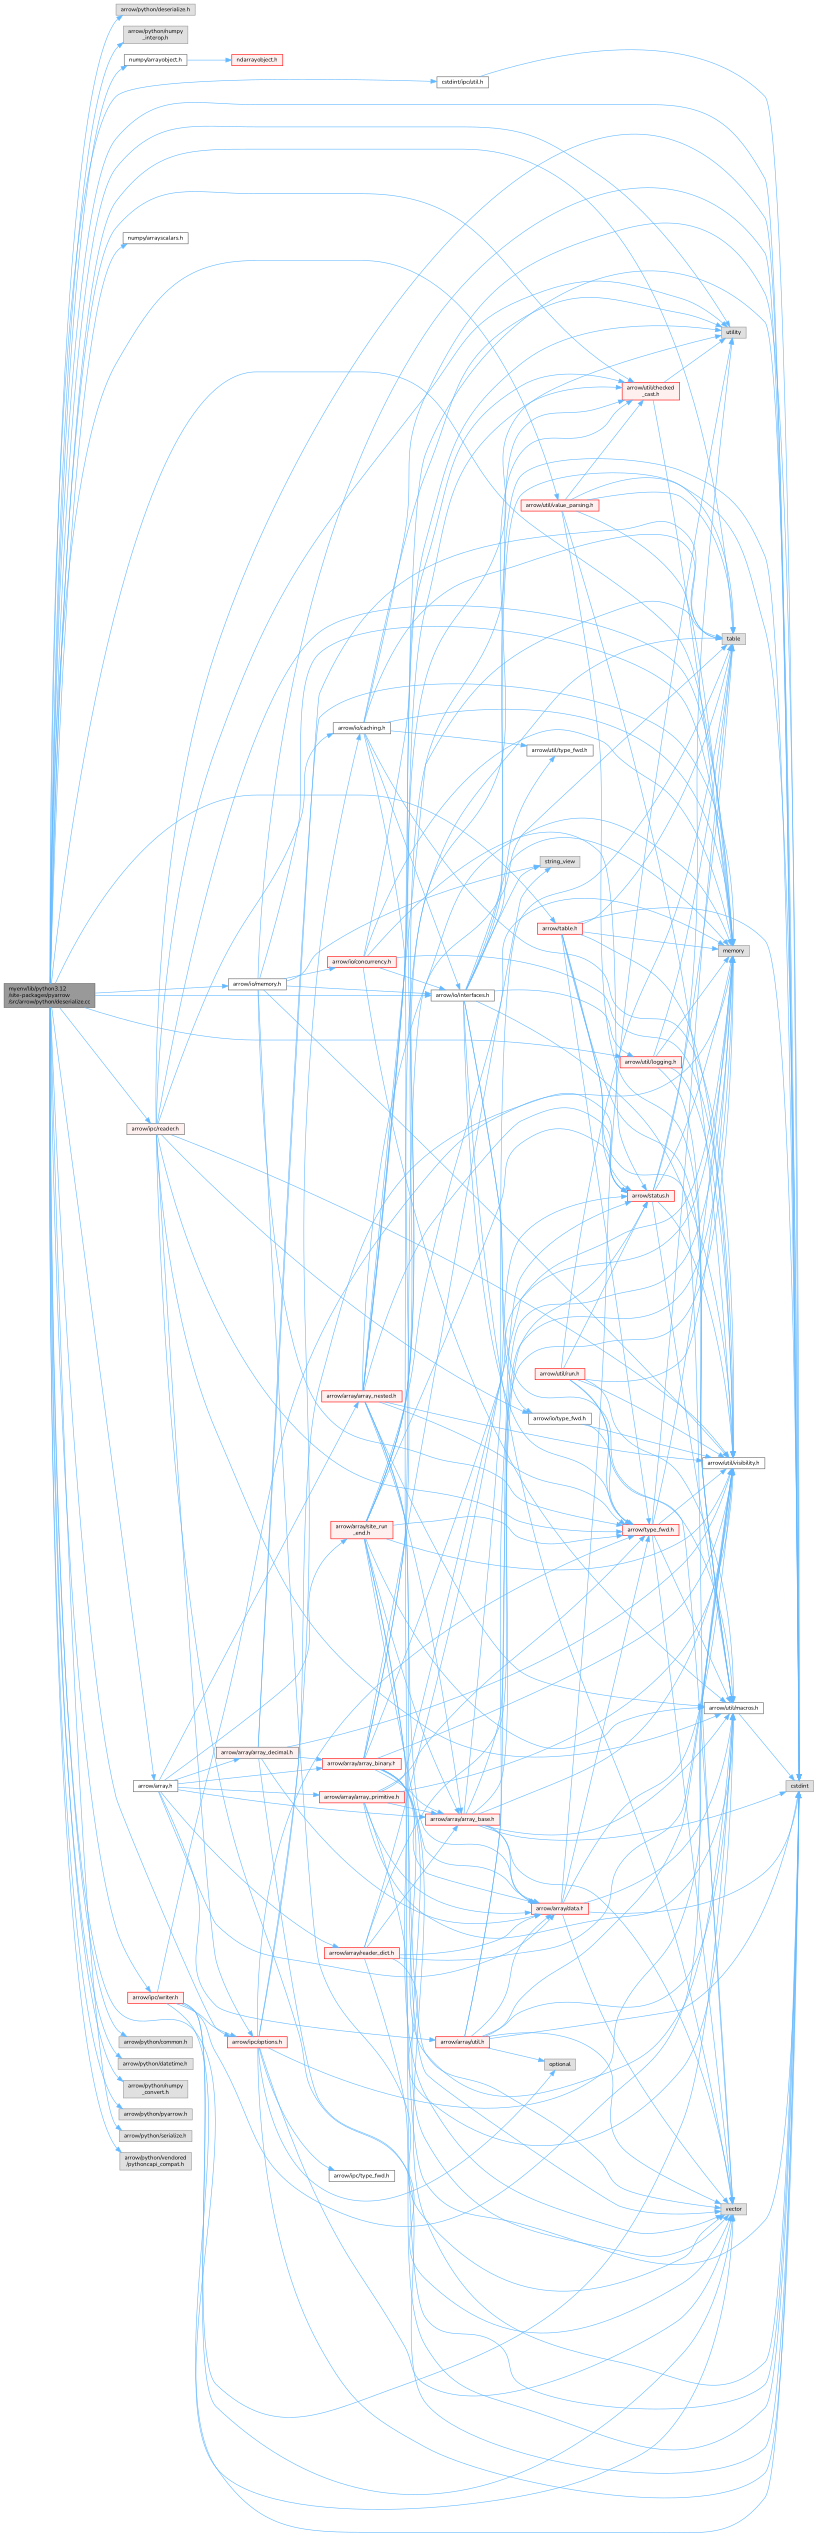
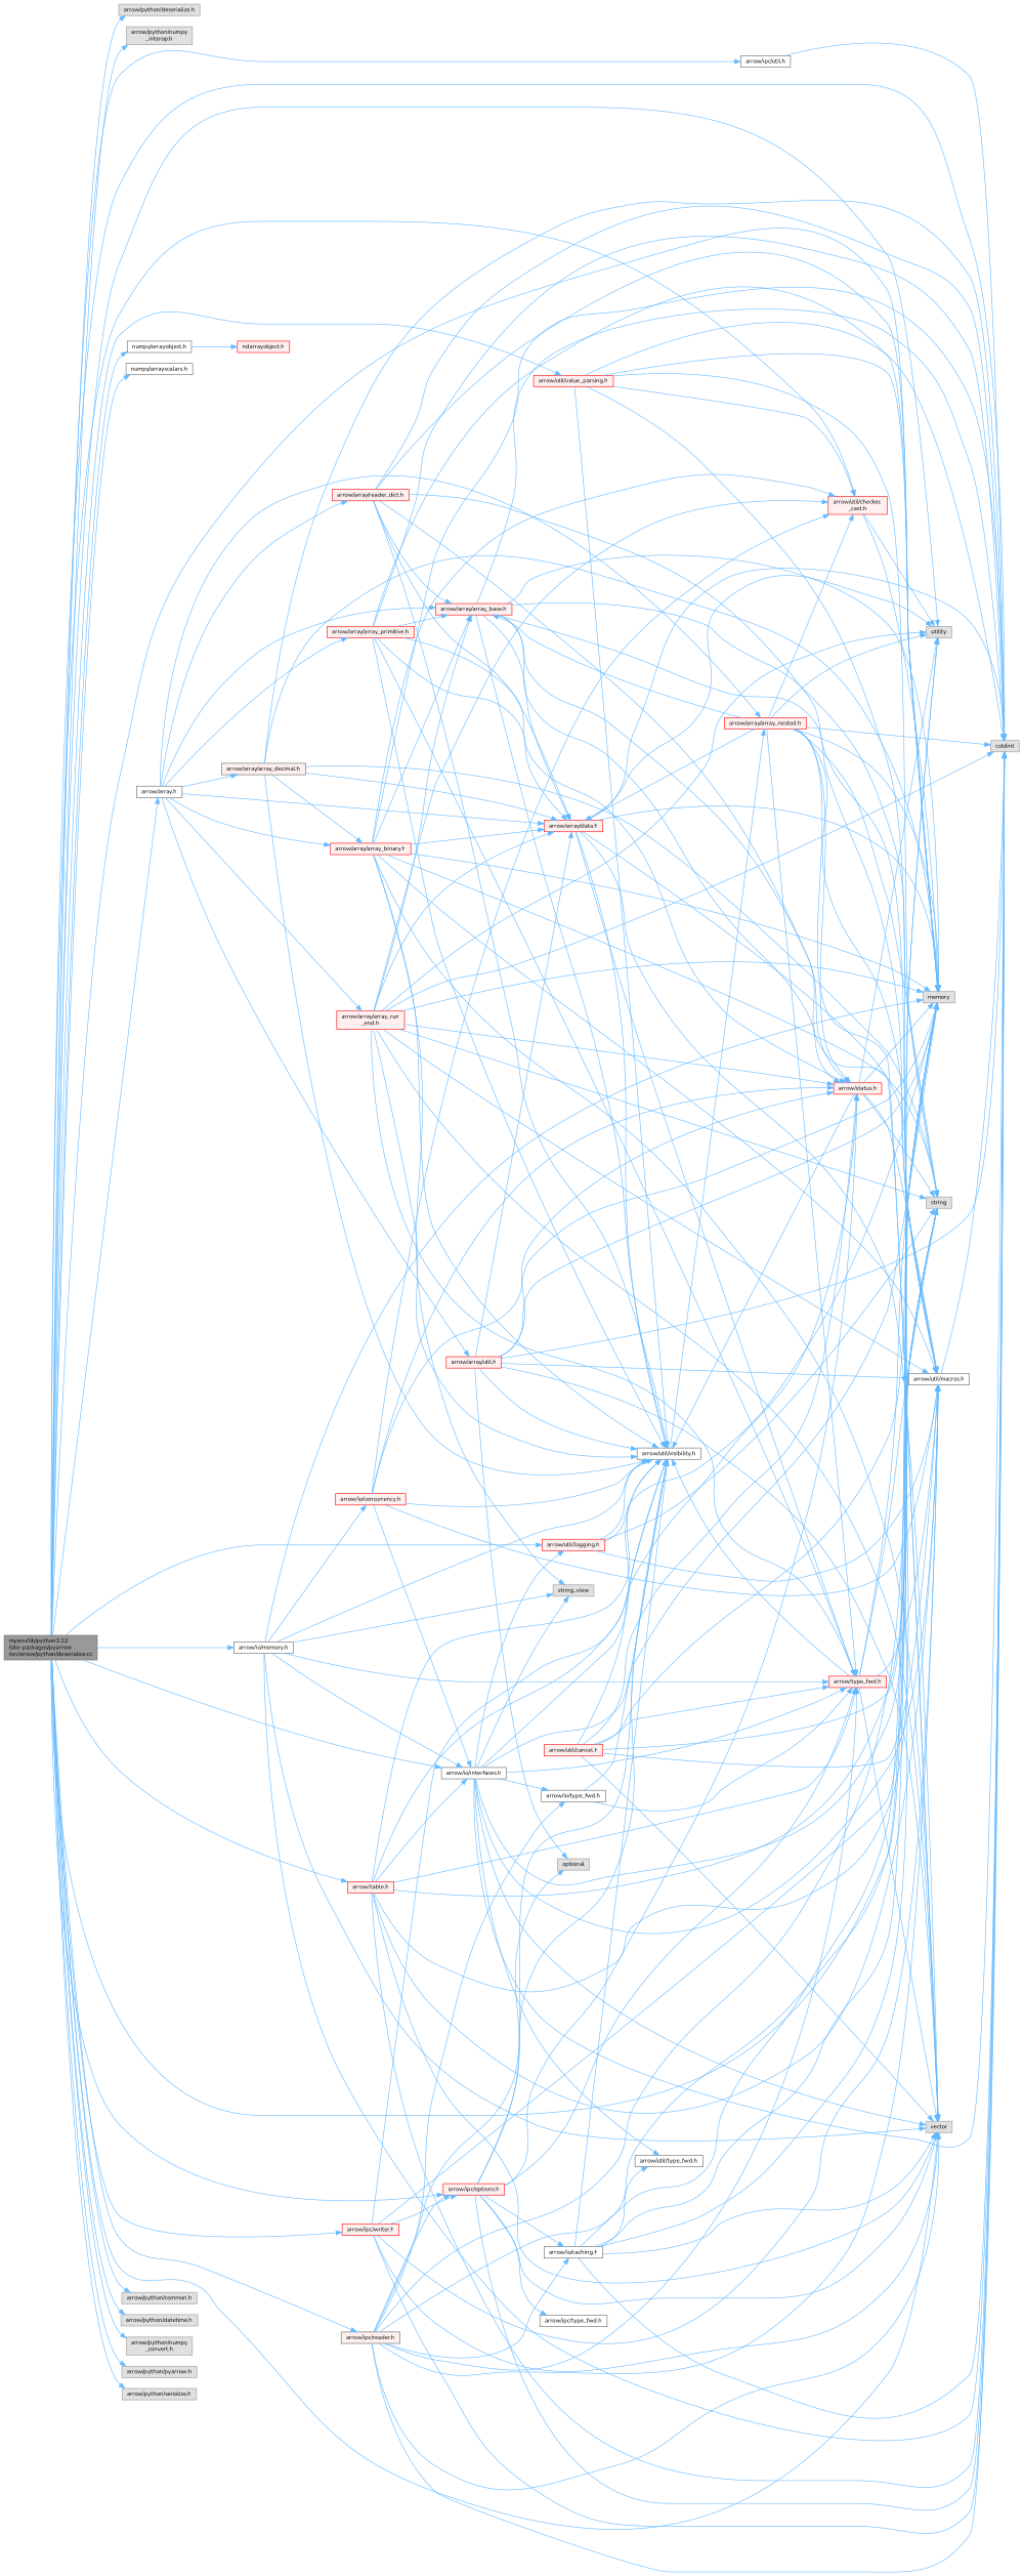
  digraph {
    fontname=Nunito
    rankdir=LR
    node [color=red fillcolor="#FFF0F0" fontname=Nunito fontsize=10 shape=box style=filled]
    edge [color=steelblue1 fontname=Nunito fontsize=10 labelfontname=Helvetica labelfontsize=10 style=solid]
    n1 [color=gray40 fillcolor=grey60 fontcolor=black height=0.2 label="myenv/lib/python3.12\l/site-packages/pyarrow\l/src/arrow/python/deserialize.cc" width=0.4]
    n2 [color=grey60 fillcolor="#E0E0E0" height=0.2 label="arrow/python/deserialize.h" width=0.4]
    n3 [color=grey60 fillcolor="#E0E0E0" height=0.2 label="arrow/python/numpy\l_interop.h" width=0.4]
    n4 [color=grey60 fillcolor="#E0E0E0" height=0.2 label=cstdint width=0.4]
    n5 [color=grey60 fillcolor="#E0E0E0" height=0.2 label=memory width=0.4]
-   n6 [color=grey60 fillcolor="#E0E0E0" height=0.2 label=table width=0.4]
+   n6 [color=grey60 fillcolor="#E0E0E0" height=0.2 label=string width=0.4]
    n7 [color=grey60 fillcolor="#E0E0E0" height=0.2 label=utility width=0.4]
    n8 [color=grey60 fillcolor="#E0E0E0" height=0.2 label=vector width=0.4]
    n9 [color=grey40 fillcolor=white height=0.2 label="numpy/arrayobject.h" width=0.4]
    n10 [color=grey40 fillcolor=white height=0.2 label="numpy/arrayscalars.h" width=0.4]
    n11 [color=grey40 fillcolor=white height=0.2 label="arrow/array.h" width=0.4]
    n12 [height=0.2 label="arrow/util/checked\l_cast.h" width=0.4]
    n13 [color=grey40 fillcolor=white height=0.2 label="arrow/io/interfaces.h" width=0.4]
    n14 [color=grey40 fillcolor=white height=0.2 label="arrow/io/memory.h" width=0.4]
    n15 [height=0.2 label="arrow/ipc/options.h" width=0.4]
    n16 [color=grey40 height=0.2 label="arrow/ipc/reader.h" width=0.4]
-   n17 [color=grey40 fillcolor=white height=0.2 label="cstdint/ipc/util.h" width=0.4]
+   n17 [color=grey40 fillcolor=white height=0.2 label="arrow/ipc/util.h" width=0.4]
    n18 [height=0.2 label="arrow/ipc/writer.h" width=0.4]
    n19 [height=0.2 label="arrow/table.h" width=0.4]
    n20 [height=0.2 label="arrow/util/logging.h" width=0.4]
    n21 [height=0.2 label="arrow/util/value_parsing.h" width=0.4]
    n22 [color=grey60 fillcolor="#E0E0E0" height=0.2 label="arrow/python/common.h" width=0.4]
    n23 [color=grey60 fillcolor="#E0E0E0" height=0.2 label="arrow/python/datetime.h" width=0.4]
    n24 [color=grey60 fillcolor="#E0E0E0" height=0.2 label="arrow/python/numpy\l_convert.h" width=0.4]
    n25 [color=grey60 fillcolor="#E0E0E0" height=0.2 label="arrow/python/pyarrow.h" width=0.4]
    n26 [color=grey60 fillcolor="#E0E0E0" height=0.2 label="arrow/python/serialize.h" width=0.4]
-   n27 [color=grey60 fillcolor="#E0E0E0" height=0.2 label="arrow/python/vendored\l/pythoncapi_compat.h" width=0.4]
    n28 [height=0.2 label="ndarrayobject.h" width=0.4]
    n29 [height=0.2 label="arrow/array/array_base.h" width=0.4]
    n30 [height=0.2 label="arrow/array/data.h" width=0.4]
    n31 [height=0.2 label="arrow/array/array_binary.h" width=0.4]
    n32 [color=grey40 height=0.2 label="arrow/array/array_decimal.h" width=0.4]
    n33 [height=0.2 label="arrow/array/reader_dict.h" width=0.4]
    n34 [height=0.2 label="arrow/array/array_nested.h" width=0.4]
    n35 [height=0.2 label="arrow/array/array_primitive.h" width=0.4]
-   n36 [height=0.2 label="arrow/array/site_run\l_end.h" width=0.4]
+   n36 [height=0.2 label="arrow/array/array_run\l_end.h" width=0.4]
    n37 [height=0.2 label="arrow/array/util.h" width=0.4]
    n38 [color=grey40 fillcolor=white height=0.2 label="arrow/util/macros.h" width=0.4]
    n39 [color=grey40 fillcolor=white height=0.2 label="arrow/util/visibility.h" width=0.4]
    n40 [height=0.2 label="arrow/type_fwd.h" width=0.4]
    n41 [color=grey60 fillcolor="#E0E0E0" height=0.2 label=string_view width=0.4]
    n42 [color=grey40 fillcolor=white height=0.2 label="arrow/io/type_fwd.h" width=0.4]
    n43 [color=grey40 fillcolor=white height=0.2 label="arrow/util/type_fwd.h" width=0.4]
    n44 [height=0.2 label="arrow/io/concurrency.h" width=0.4]
    n45 [height=0.2 label="arrow/status.h" width=0.4]
    n46 [color=grey60 fillcolor="#E0E0E0" height=0.2 label=optional width=0.4]
    n47 [color=grey40 fillcolor=white height=0.2 label="arrow/io/caching.h" width=0.4]
    n48 [color=grey40 fillcolor=white height=0.2 label="arrow/ipc/type_fwd.h" width=0.4]
-   n49 [height=0.2 label="arrow/util/run.h" width=0.4]
+   n49 [height=0.2 label="arrow/util/cancel.h" width=0.4]
    n1 -> n2
    n1 -> n3
    n1 -> n4
    n1 -> n5
    n1 -> n6
    n1 -> n7
    n1 -> n8
    n1 -> n9
    n1 -> n10
    n1 -> n11
    n1 -> n12
    n1 -> n13
    n1 -> n14
    n1 -> n15
    n1 -> n16
    n1 -> n17
    n1 -> n18
    n1 -> n19
    n1 -> n20
    n1 -> n21
    n1 -> n22
    n1 -> n23
    n1 -> n24
    n1 -> n25
    n1 -> n26
-   n1 -> n27
    n9 -> n28
    n11 -> n29
    n11 -> n30
    n11 -> n31
    n11 -> n32
    n11 -> n33
    n11 -> n34
    n11 -> n35
    n11 -> n36
    n11 -> n37
    n12 -> n5
    n12 -> n7
    n13 -> n4
    n13 -> n5
    n13 -> n6
    n13 -> n8
    n13 -> n20
    n13 -> n38
    n13 -> n39
    n13 -> n40
    n13 -> n41
    n13 -> n42
    n13 -> n43
    n14 -> n4
    n14 -> n5
    n14 -> n8
    n14 -> n13
    n14 -> n39
    n14 -> n40
    n14 -> n41
    n14 -> n44
    n15 -> n4
    n15 -> n8
    n15 -> n39
    n15 -> n40
    n15 -> n45
    n15 -> n46
    n15 -> n47
    n15 -> n48
    n16 -> n4
    n16 -> n5
    n16 -> n7
    n16 -> n8
    n16 -> n15
    n16 -> n38
    n16 -> n39
    n16 -> n40
    n16 -> n42
    n16 -> n47
    n17 -> n4
    n18 -> n4
    n18 -> n5
    n18 -> n8
    n18 -> n15
    n18 -> n38
    n18 -> n39
    n19 -> n4
    n19 -> n5
    n19 -> n6
    n19 -> n8
    n19 -> n38
    n19 -> n39
    n19 -> n40
    n19 -> n45
    n20 -> n5
    n20 -> n6
    n20 -> n38
    n20 -> n39
    n21 -> n4
    n21 -> n5
    n21 -> n6
    n21 -> n12
    n21 -> n38
    n21 -> n39
    n29 -> n4
    n29 -> n5
    n29 -> n6
    n29 -> n8
    n29 -> n30
    n29 -> n38
    n29 -> n39
    n29 -> n45
    n30 -> n4
+   n30 -> n5
    n30 -> n7
    n30 -> n8
    n30 -> n38
    n30 -> n39
    n30 -> n40
    n31 -> n4
    n31 -> n5
    n31 -> n6
    n31 -> n8
    n31 -> n12
    n31 -> n29
    n31 -> n30
    n31 -> n38
    n31 -> n39
    n31 -> n41
    n32 -> n4
    n32 -> n5
    n32 -> n6
    n32 -> n30
    n32 -> n31
    n32 -> n39
    n33 -> n4
    n33 -> n5
    n33 -> n29
    n33 -> n30
    n33 -> n38
    n33 -> n39
    n33 -> n45
    n34 -> n4
    n34 -> n5
    n34 -> n6
    n34 -> n7
    n34 -> n8
    n34 -> n12
    n34 -> n29
    n34 -> n30
    n34 -> n38
-   n34 -> n39
+   n39 -> n34
    n34 -> n40
    n34 -> n45
    n35 -> n4
    n35 -> n5
    n35 -> n29
    n35 -> n30
-   n35 -> n38
+   n35 -> n45
    n35 -> n39
    n35 -> n40
    n36 -> n4
    n36 -> n5
    n36 -> n6
    n36 -> n7
    n36 -> n8
    n36 -> n12
    n36 -> n29
    n36 -> n30
    n36 -> n38
    n36 -> n39
    n36 -> n40
    n36 -> n45
    n37 -> n4
    n37 -> n5
    n37 -> n8
    n37 -> n30
    n37 -> n38
    n37 -> n39
    n37 -> n45
    n37 -> n46
    n38 -> n4
    n40 -> n5
    n40 -> n6
    n40 -> n8
    n40 -> n38
    n40 -> n39
    n42 -> n39
    n42 -> n40
    n44 -> n5
    n44 -> n12
    n44 -> n13
    n44 -> n38
    n44 -> n39
    n44 -> n45
    n45 -> n5
    n45 -> n6
    n45 -> n7
    n45 -> n38
    n45 -> n39
    n47 -> n4
    n47 -> n5
    n47 -> n6
    n47 -> n7
    n47 -> n8
-   n47 -> n13
+   n19 -> n13
    n47 -> n39
    n47 -> n43
    n49 -> n5
    n49 -> n6
    n49 -> n8
    n49 -> n38
    n49 -> n39
    n49 -> n40
    n49 -> n45
  }
